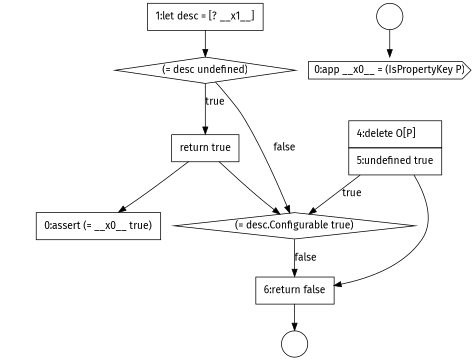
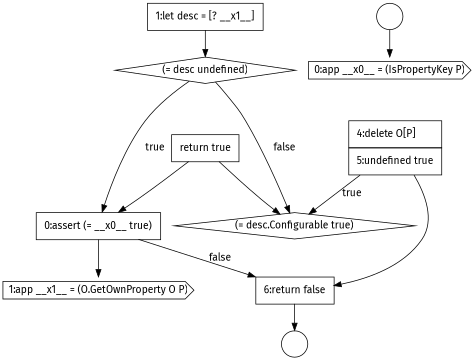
  digraph {
    fontname="Fira Sans"
    node [color=black fillcolor=white fontname="Fira Sans" shape=none style=filled]
    edge [color=black fontname="Fira Sans"]
    n1 [label=" " shape=circle]
    n2 [label=<<font color="black">     <table border="0" cellborder="1" cellspacing="0" cellpadding="10">       <tr><td align="left">1:let desc = [? __x1__]</td></tr>     </table>   </font>> margin=0]
    n3 [label=<<font color="black">(= desc undefined)</font>> shape=diamond]
    n4 [label=<<font color="black">(= desc.Configurable true)</font>> shape=diamond]
    n5 [label=<<font color="black">     <table border="0" cellborder="1" cellspacing="0" cellpadding="10">       <tr><td align="left">return true</td></tr>     </table>   </font>> margin=0]
    n6 [label=" " shape=circle]
    n7 [label=<<font color="black">0:app __x0__ = (IsPropertyKey P)</font>> shape=cds]
    n8 [label=<<font color="black">     <table border="0" cellborder="1" cellspacing="0" cellpadding="10">       <tr><td align="left">6:return false</td></tr>     </table>   </font>> margin=0]
+   n9 [label=<<font color="black">1:app __x1__ = (O.GetOwnProperty O P)</font>> shape=cds]
    n10 [label=<<font color="black">     <table border="0" cellborder="1" cellspacing="0" cellpadding="10">       <tr><td align="left">4:delete O[P]</td></tr>       <tr><td align="left">5:undefined true</td></tr>     </table>   </font>> margin=0]
    n11 [label=<<font color="black">     <table border="0" cellborder="1" cellspacing="0" cellpadding="10">       <tr><td align="left">0:assert (= __x0__ true)</td></tr>     </table>   </font>> margin=0]
    n2 -> n3
    n3 -> n4 [label=<<font color="black">false</font>>]
-   n3 -> n5 [label=<<font color="black">true</font>>]
-   n4 -> n8 [label=<<font color="black">false</font>>]
+   n3 -> n11 [label=<<font color="black">true</font>>]
+   n11 -> n8 [label=<<font color="black">false</font>>]
    n5 -> n4
    n5 -> n11
    n6 -> n7
    n8 -> n1
    n10 -> n4 [label=<<font color="black">true</font>>]
    n10 -> n8
+   n11 -> n9
  }
